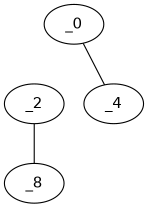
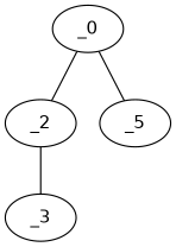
  graph {
    fontname="DejaVu Sans"
    node [fontname="DejaVu Sans"]
    edge [fontname="DejaVu Sans"]
    _0 [x=2.07298 y=2.40633]
    _2 [x=0.869448 y=0.567445]
-   _4 [x=0.507824 y=1.47351]
-   _3 [x=0.305488 y=2.34616 label=_8]
+   _4 [x=0.507824 y=1.47351 label=_5]
+   _3 [x=0.305488 y=2.34616]
+   _0 -- _2
    _0 -- _4
    _2 -- _3
  }
